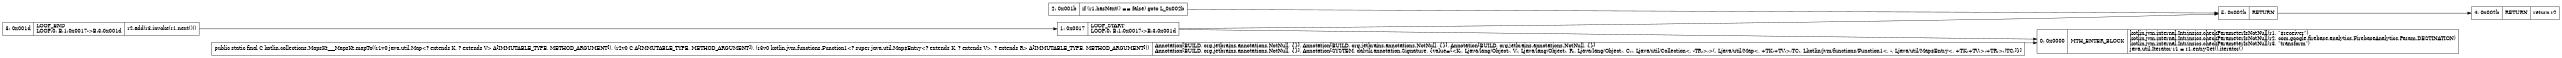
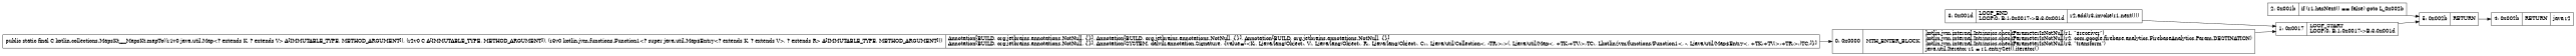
  digraph {
    rankdir=LR
    node [shape=record]
    n1 [label="{0\:\ 0x0000|MTH_ENTER_BLOCK\l|kotlin.jvm.internal.Intrinsics.checkParameterIsNotNull(r1, \"$receiver\")\lkotlin.jvm.internal.Intrinsics.checkParameterIsNotNull(r2, com.google.firebase.analytics.FirebaseAnalytics.Param.DESTINATION)\lkotlin.jvm.internal.Intrinsics.checkParameterIsNotNull(r3, \"transform\")\ljava.util.Iterator r1 = r1.entrySet().iterator()\l}"]
    n2 [label="{1\:\ 0x0017|LOOP_START\lLOOP:0: B:1:0x0017\-\>B:3:0x001d\l}"]
    n3 [label="{5\:\ 0x002b|RETURN\l}"]
    n4 [label="{2\:\ 0x001b|if (r1.hasNext() == false) goto L_0x002b\l}"]
    n5 [label="{3\:\ 0x001d|LOOP_END\lLOOP:0: B:1:0x0017\-\>B:3:0x001d\l|r2.add(r3.invoke(r1.next()))\l}"]
-   n6 [label="{4\:\ 0x002b|RETURN\l|return r2\l}"]
+   n6 [label="{4\:\ 0x002b|RETURN\l|java r2\l}"]
    n7 [label="{public static final C kotlin.collections.MapsKt___MapsKt.mapTo((r1v0 java.util.Map\<? extends K, ? extends V\> A[IMMUTABLE_TYPE, METHOD_ARGUMENT]), (r2v0 C A[IMMUTABLE_TYPE, METHOD_ARGUMENT]), (r3v0 kotlin.jvm.functions.Function1\<? super java.util.Map$Entry\<? extends K, ? extends V\>, ? extends R\> A[IMMUTABLE_TYPE, METHOD_ARGUMENT]))  | Annotation[BUILD, org.jetbrains.annotations.NotNull, \{\}], Annotation[BUILD, org.jetbrains.annotations.NotNull, \{\}], Annotation[BUILD, org.jetbrains.annotations.NotNull, \{\}]\lAnnotation[BUILD, org.jetbrains.annotations.NotNull, \{\}], Annotation[SYSTEM, dalvik.annotation.Signature, \{value=[\<K:, Ljava\/lang\/Object;, V:, Ljava\/lang\/Object;, R:, Ljava\/lang\/Object;, C::, Ljava\/util\/Collection\<, \-TR;\>;\>(, Ljava\/util\/Map\<, +TK;+TV;\>;TC;, Lkotlin\/jvm\/functions\/Function1\<, \-, Ljava\/util\/Map$Entry\<, +TK;+TV;\>;+TR;\>;)TC;]\}]\l}"]
-   n2 -> n1
+   n1 -> n2
    n2 -> n3
    n3 -> n6
    n4 -> n3
    n5 -> n2
    n7 -> n1
  }
